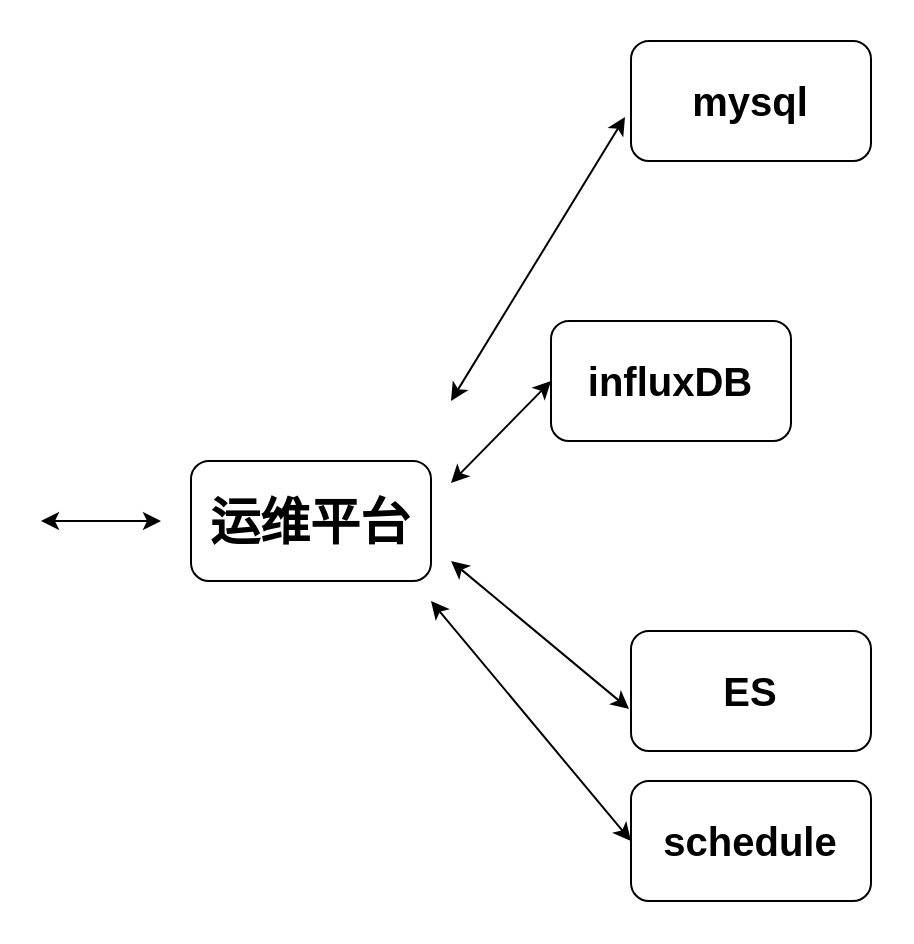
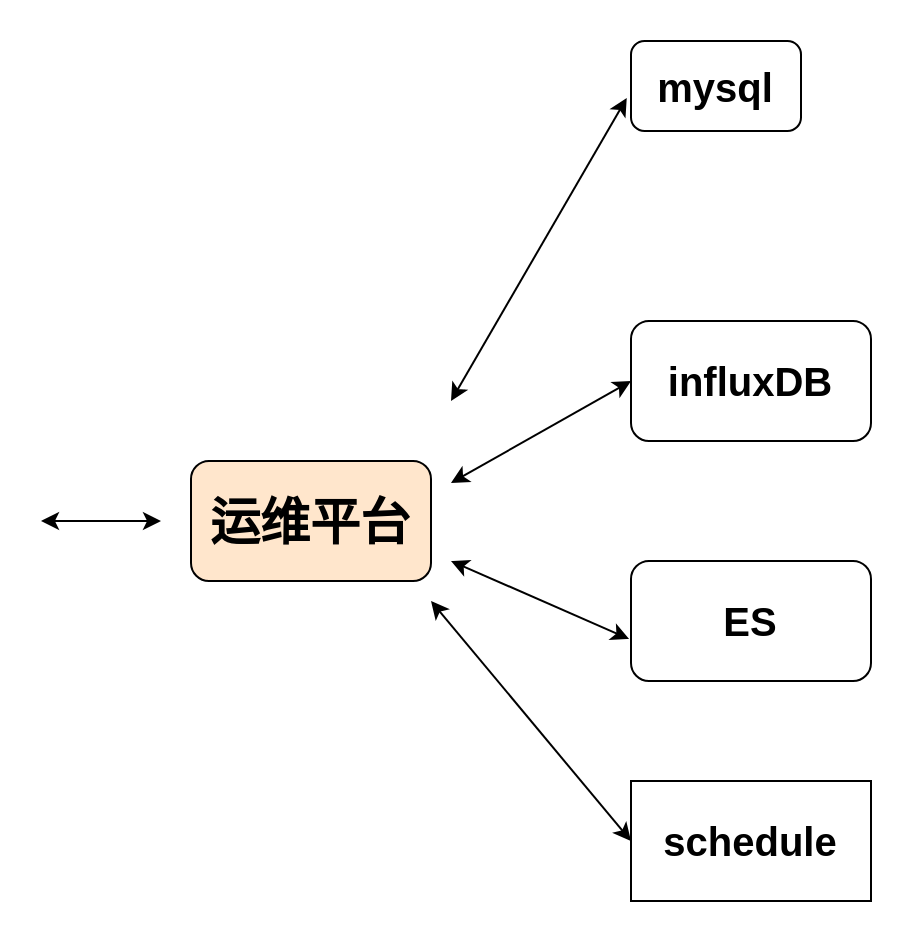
  <mxCell id="0" />
  <mxCell id="1" parent="0" />
- <mxCell id="2" value="&lt;b&gt;&lt;font style=&quot;font-size: 25px&quot;&gt;运维平台&lt;/font&gt;&lt;/b&gt;" style="rounded=1;whiteSpace=wrap;html=1;" parent="1" vertex="1"><mxGeometry x="95" y="230" width="120" height="60" as="geometry" /></mxCell>
- <mxCell id="3" value="&lt;font style=&quot;font-size: 20px&quot;&gt;&lt;b&gt;mysql&lt;/b&gt;&lt;/font&gt;" style="rounded=1;whiteSpace=wrap;html=1;" parent="1" vertex="1"><mxGeometry x="315" y="20" width="120" height="60" as="geometry" /></mxCell>
- <mxCell id="4" value="&lt;b&gt;&lt;font style=&quot;font-size: 20px&quot;&gt;ES&lt;/font&gt;&lt;/b&gt;" style="rounded=1;whiteSpace=wrap;html=1;" parent="1" vertex="1"><mxGeometry x="315" y="315" width="120" height="60" as="geometry" /></mxCell>
- <mxCell id="5" value="&lt;b&gt;&lt;font style=&quot;font-size: 20px&quot;&gt;influxDB&lt;/font&gt;&lt;/b&gt;" style="rounded=1;whiteSpace=wrap;html=1;" parent="1" vertex="1"><mxGeometry x="275" y="160" width="120" height="60" as="geometry" /></mxCell>
- <mxCell id="6" value="&lt;b&gt;&lt;font style=&quot;font-size: 20px&quot;&gt;schedule&lt;/font&gt;&lt;/b&gt;" style="rounded=1;whiteSpace=wrap;html=1;" parent="1" vertex="1"><mxGeometry x="315" y="390" width="120" height="60" as="geometry" /></mxCell>
+ <mxCell id="2" value="&lt;b&gt;&lt;font style=&quot;font-size: 25px&quot;&gt;运维平台&lt;/font&gt;&lt;/b&gt;" style="rounded=1;whiteSpace=wrap;html=1;fillColor=#ffe6cc;" parent="1" vertex="1"><mxGeometry x="95" y="230" width="120" height="60" as="geometry" /></mxCell>
+ <mxCell id="3" value="&lt;font style=&quot;font-size: 20px&quot;&gt;&lt;b&gt;mysql&lt;/b&gt;&lt;/font&gt;" style="rounded=1;whiteSpace=wrap;html=1;" parent="1" vertex="1"><mxGeometry x="315" y="20" width="85" height="45" as="geometry" /></mxCell>
+ <mxCell id="4" value="&lt;b&gt;&lt;font style=&quot;font-size: 20px&quot;&gt;ES&lt;/font&gt;&lt;/b&gt;" style="rounded=1;whiteSpace=wrap;html=1;" parent="1" vertex="1"><mxGeometry x="315" y="280" width="120" height="60" as="geometry" /></mxCell>
+ <mxCell id="5" value="&lt;b&gt;&lt;font style=&quot;font-size: 20px&quot;&gt;influxDB&lt;/font&gt;&lt;/b&gt;" style="rounded=1;whiteSpace=wrap;html=1;" parent="1" vertex="1"><mxGeometry x="315" y="160" width="120" height="60" as="geometry" /></mxCell>
+ <mxCell id="6" value="&lt;b&gt;&lt;font style=&quot;font-size: 20px&quot;&gt;schedule&lt;/font&gt;&lt;/b&gt;" style="whiteSpace=wrap;html=1;rounded=0;" parent="1" vertex="1"><mxGeometry x="315" y="390" width="120" height="60" as="geometry" /></mxCell>
  <mxCell id="7" value="" style="endArrow=classic;startArrow=classic;html=1;" parent="1" edge="1"><mxGeometry width="50" height="50" relative="1" as="geometry"><mxPoint x="20" y="260" as="sourcePoint" /><mxPoint x="80" y="260" as="targetPoint" /><Array as="points"><mxPoint x="40" y="260" /></Array></mxGeometry></mxCell>
  <mxCell id="8" value="" style="endArrow=classic;startArrow=classic;html=1;entryX=-0.025;entryY=0.633;entryDx=0;entryDy=0;entryPerimeter=0;" parent="1" target="3" edge="1"><mxGeometry width="50" height="50" relative="1" as="geometry"><mxPoint x="225" y="200" as="sourcePoint" /><mxPoint x="305" y="70" as="targetPoint" /><Array as="points" /></mxGeometry></mxCell>
  <mxCell id="9" value="" style="endArrow=classic;startArrow=classic;html=1;entryX=0;entryY=0.5;entryDx=0;entryDy=0;" parent="1" target="5" edge="1"><mxGeometry width="50" height="50" relative="1" as="geometry"><mxPoint x="225" y="241" as="sourcePoint" /><mxPoint x="295" y="190" as="targetPoint" /><Array as="points" /></mxGeometry></mxCell>
  <mxCell id="10" value="" style="endArrow=classic;startArrow=classic;html=1;entryX=-0.008;entryY=0.65;entryDx=0;entryDy=0;entryPerimeter=0;" parent="1" target="4" edge="1"><mxGeometry width="50" height="50" relative="1" as="geometry"><mxPoint x="225" y="280" as="sourcePoint" /><mxPoint x="305" y="315" as="targetPoint" /><Array as="points" /></mxGeometry></mxCell>
  <mxCell id="11" value="" style="endArrow=classic;startArrow=classic;html=1;entryX=0;entryY=0.5;entryDx=0;entryDy=0;" parent="1" target="6" edge="1"><mxGeometry width="50" height="50" relative="1" as="geometry"><mxPoint x="215" y="300" as="sourcePoint" /><mxPoint x="305" y="410" as="targetPoint" /><Array as="points" /></mxGeometry></mxCell>
